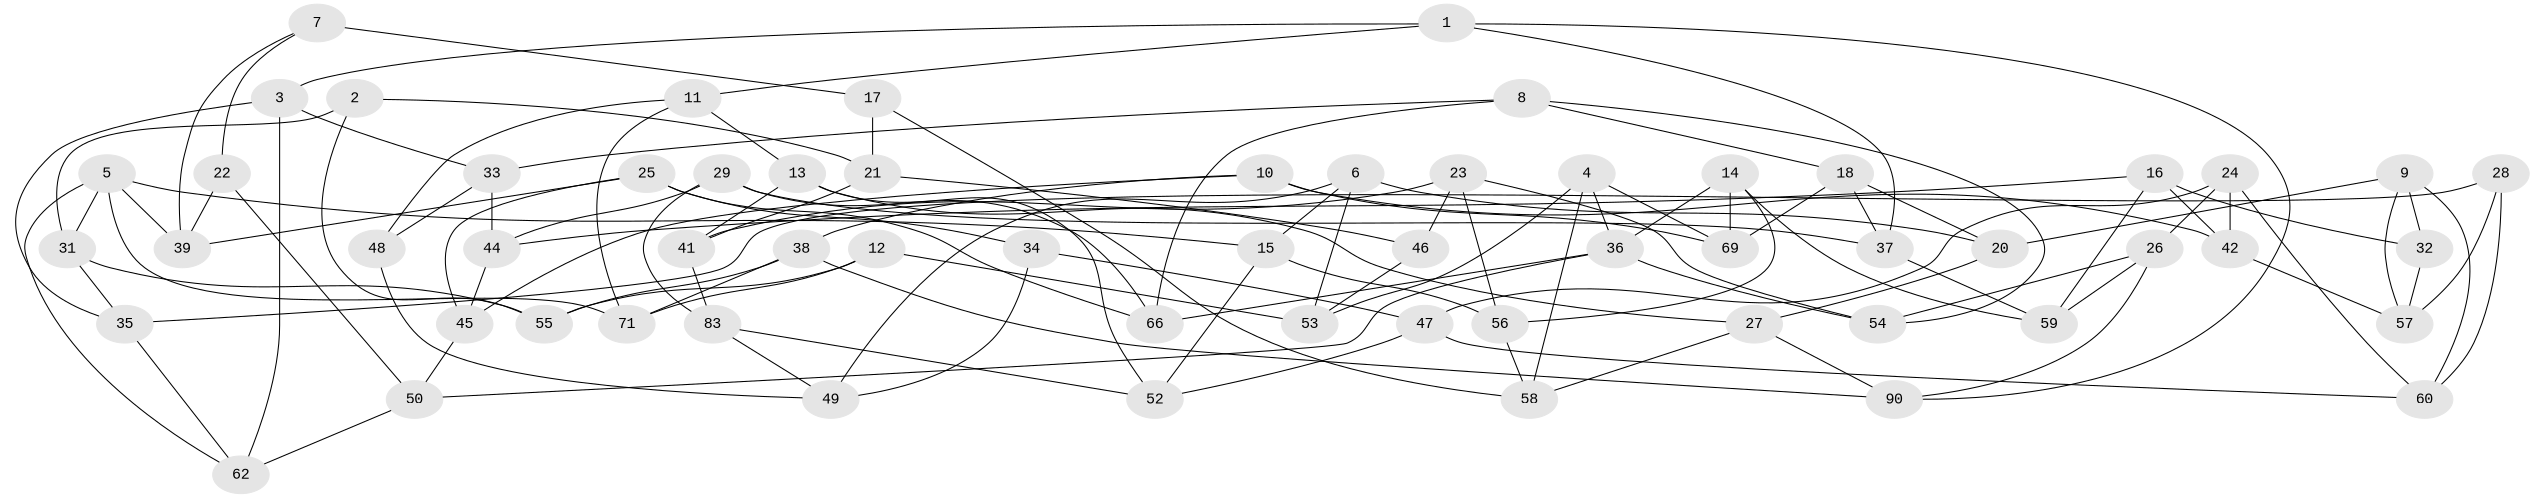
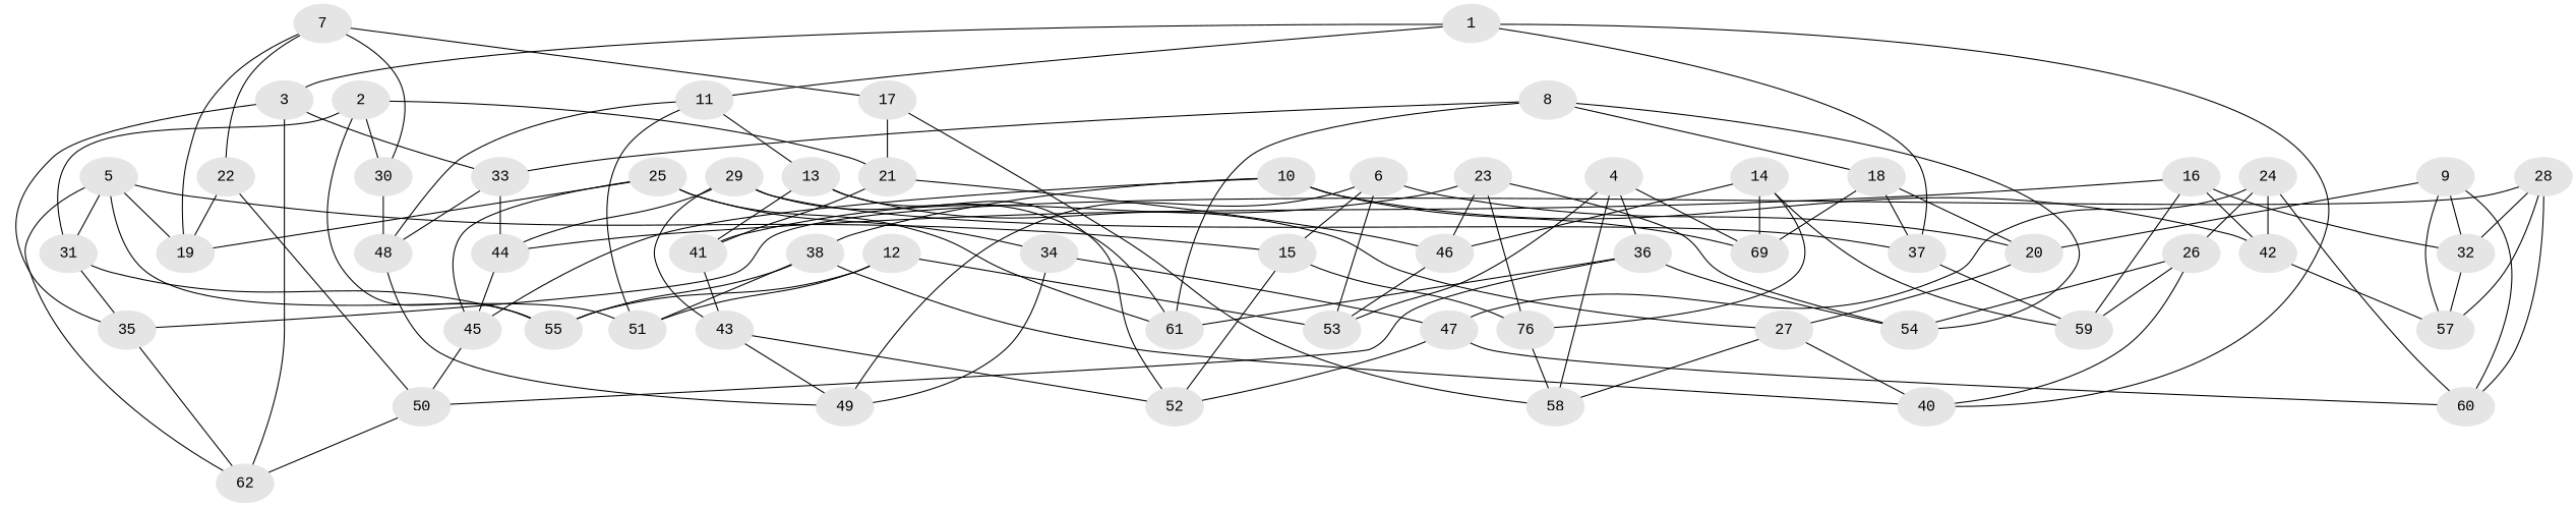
  graph {
    fontname="Liberation Mono"
    node [color=gray90 fontname="Liberation Mono" style=filled]
    edge [fontname="Liberation Mono"]
    1
    3
    11
    37
-   40 [label=90]
+   40
    33
    35
    62
-   51 [label=71]
+   51
    13
    48
    59
    2
    21
+   30
    31
    55
    41
    46
    44
    n21 [label=69]
    4
    36
    53
    58
    54
-   61 [label=66]
+   61
    50
    5
    15
-   39
+   39 [label=19]
    52
-   56
+   56 [label=76]
    6
    20
    49
    27
    7
    17
    22
    8
    18
    9
    32
    57
    60
    10
    38
    42
    45
    12
-   43 [label=83]
+   43
    14
    16
    23
    24
    26
    47
    25
    34
    28
    29
    1 -- 3
    1 -- 11
    1 -- 37
    1 -- 40
    3 -- 33
    3 -- 35
    3 -- 62
    11 -- 51
    11 -- 13
    11 -- 48
    37 -- 59
    33 -- 48
    33 -- 44
    35 -- 62
    13 -- 41
    13 -- 52
    13 -- 27
    48 -- 49
    2 -- 21
+   2 -- 30
    2 -- 31
    2 -- 55
    21 -- 41
    21 -- 46
+   30 -- 48
    31 -- 35
    31 -- 55
    41 -- 43
    46 -- 53
    44 -- 45
    4 -- n21
    4 -- 36
    4 -- 53
    4 -- 58
    36 -- 54
    36 -- 61
    36 -- 50
    50 -- 62
    5 -- 62
    5 -- 51
    5 -- 31
    5 -- 15
    5 -- 39
    15 -- 52
    15 -- 56
    56 -- 58
    6 -- 53
    6 -- 15
    6 -- 20
    6 -- 49
    20 -- 27
    27 -- 40
    27 -- 58
+   7 -- 30
    7 -- 39
    7 -- 17
    7 -- 22
    17 -- 21
    17 -- 58
    22 -- 50
    22 -- 39
    8 -- 33
    8 -- 54
    8 -- 61
    8 -- 18
    18 -- 37
    18 -- n21
    18 -- 20
    9 -- 20
    9 -- 32
    9 -- 57
    9 -- 60
    32 -- 57
    10 -- n21
    10 -- 38
    10 -- 42
    10 -- 45
    38 -- 40
    38 -- 51
    38 -- 55
    42 -- 57
    45 -- 50
    12 -- 51
    12 -- 55
    12 -- 53
    43 -- 52
    43 -- 49
    14 -- 59
-   14 -- 36
+   14 -- 46
    14 -- n21
    14 -- 56
    16 -- 59
    16 -- 44
    16 -- 32
    16 -- 42
    23 -- 41
    23 -- 46
    23 -- 54
    23 -- 56
    24 -- 60
    24 -- 42
    24 -- 26
    24 -- 47
    26 -- 40
    26 -- 59
    26 -- 54
    47 -- 52
    47 -- 60
    25 -- 61
    25 -- 39
    25 -- 45
    25 -- 34
    34 -- 49
    34 -- 47
    28 -- 35
+   28 -- 32
    28 -- 57
    28 -- 60
    29 -- 37
    29 -- 44
    29 -- 61
    29 -- 43
  }
